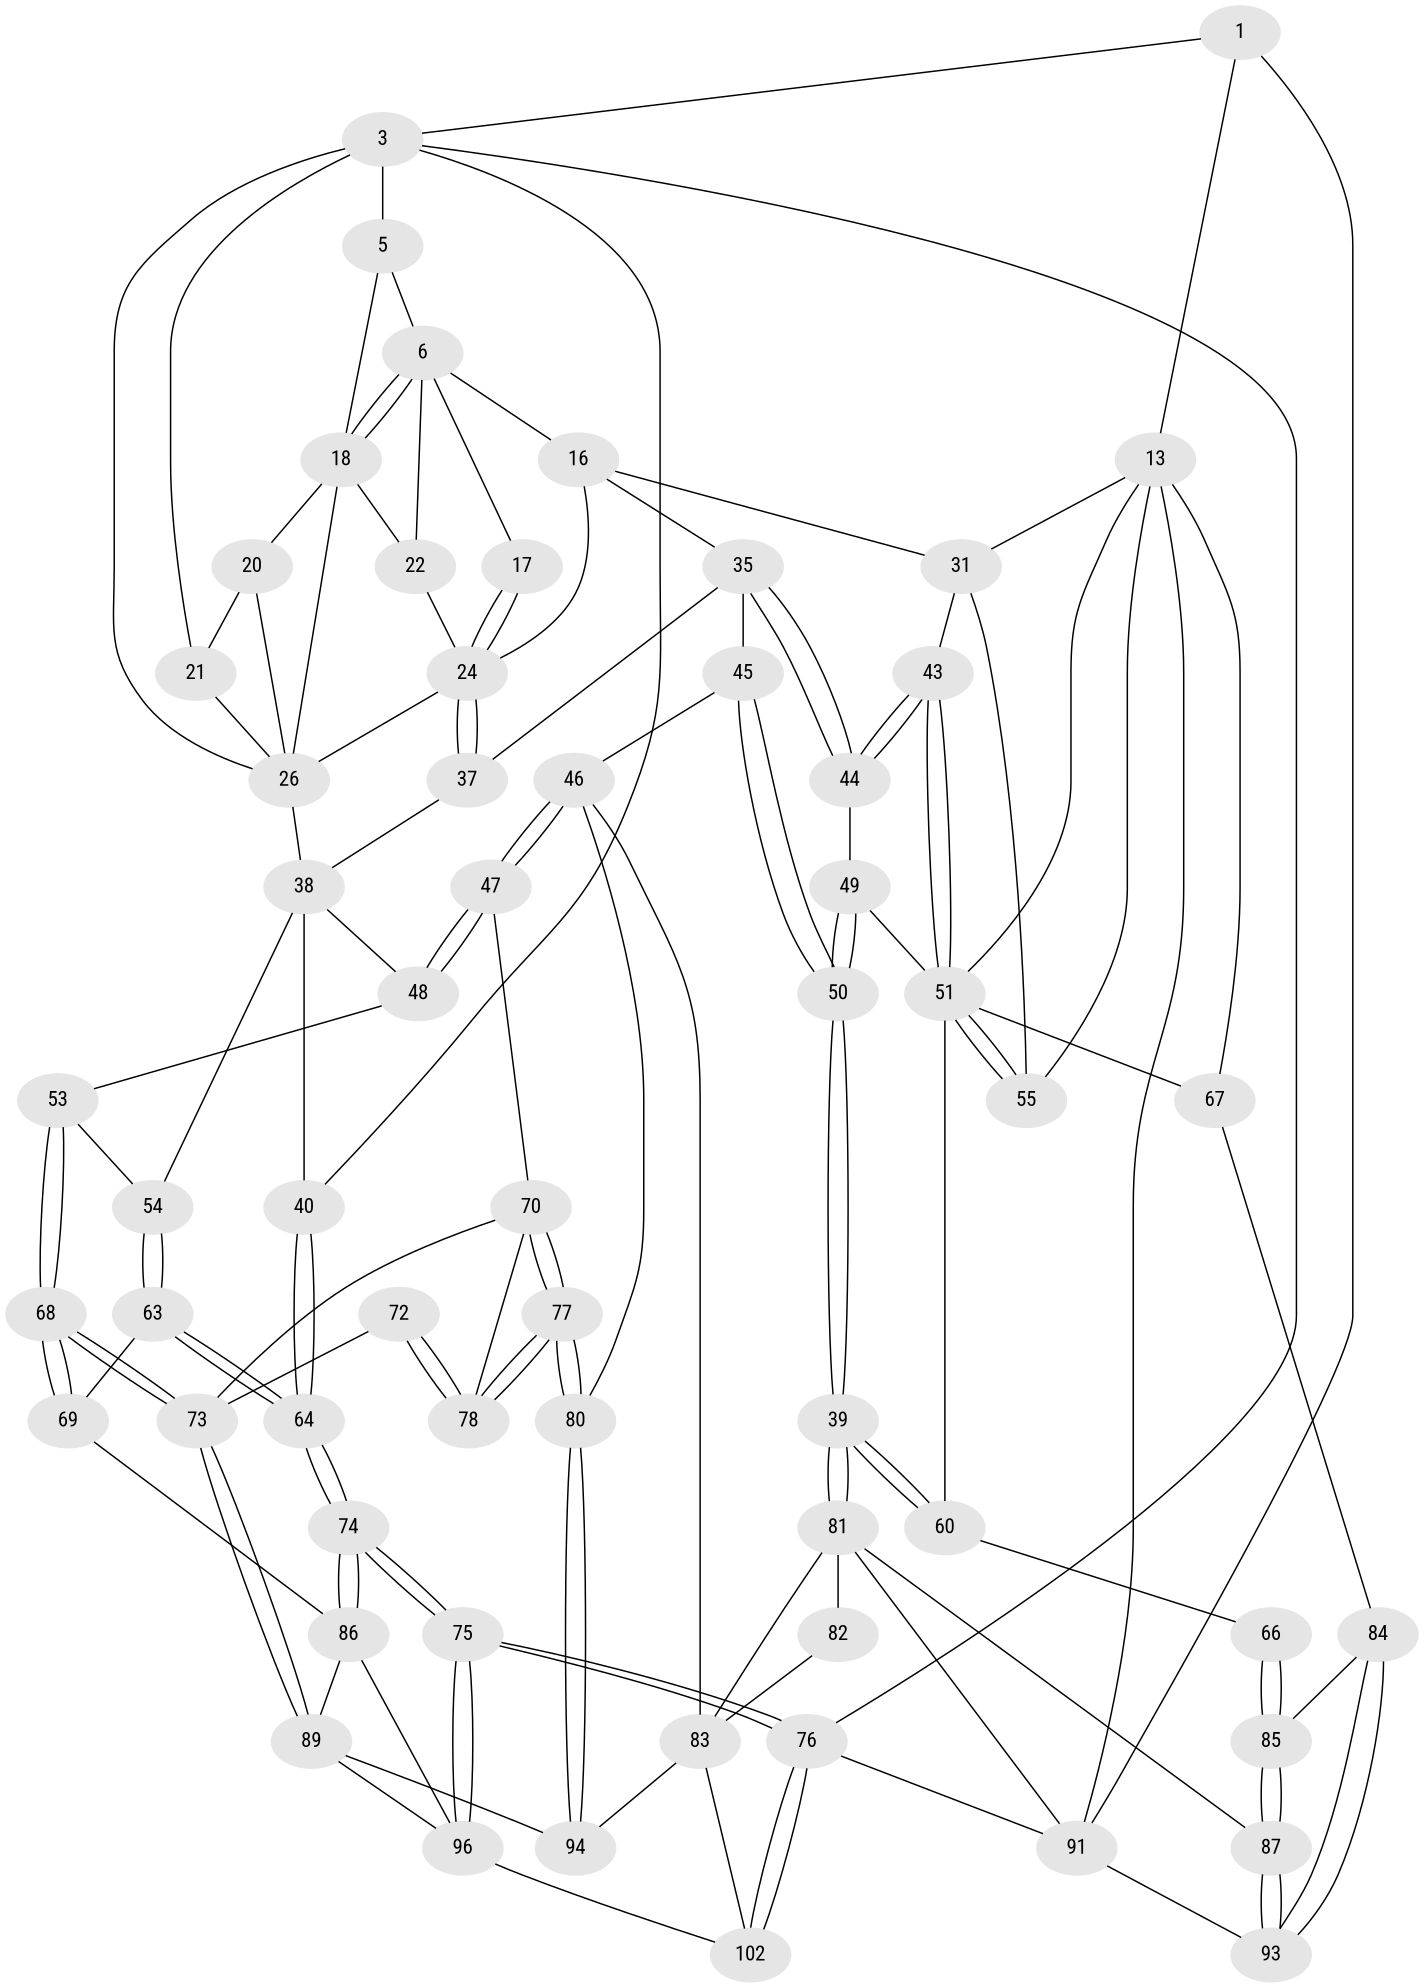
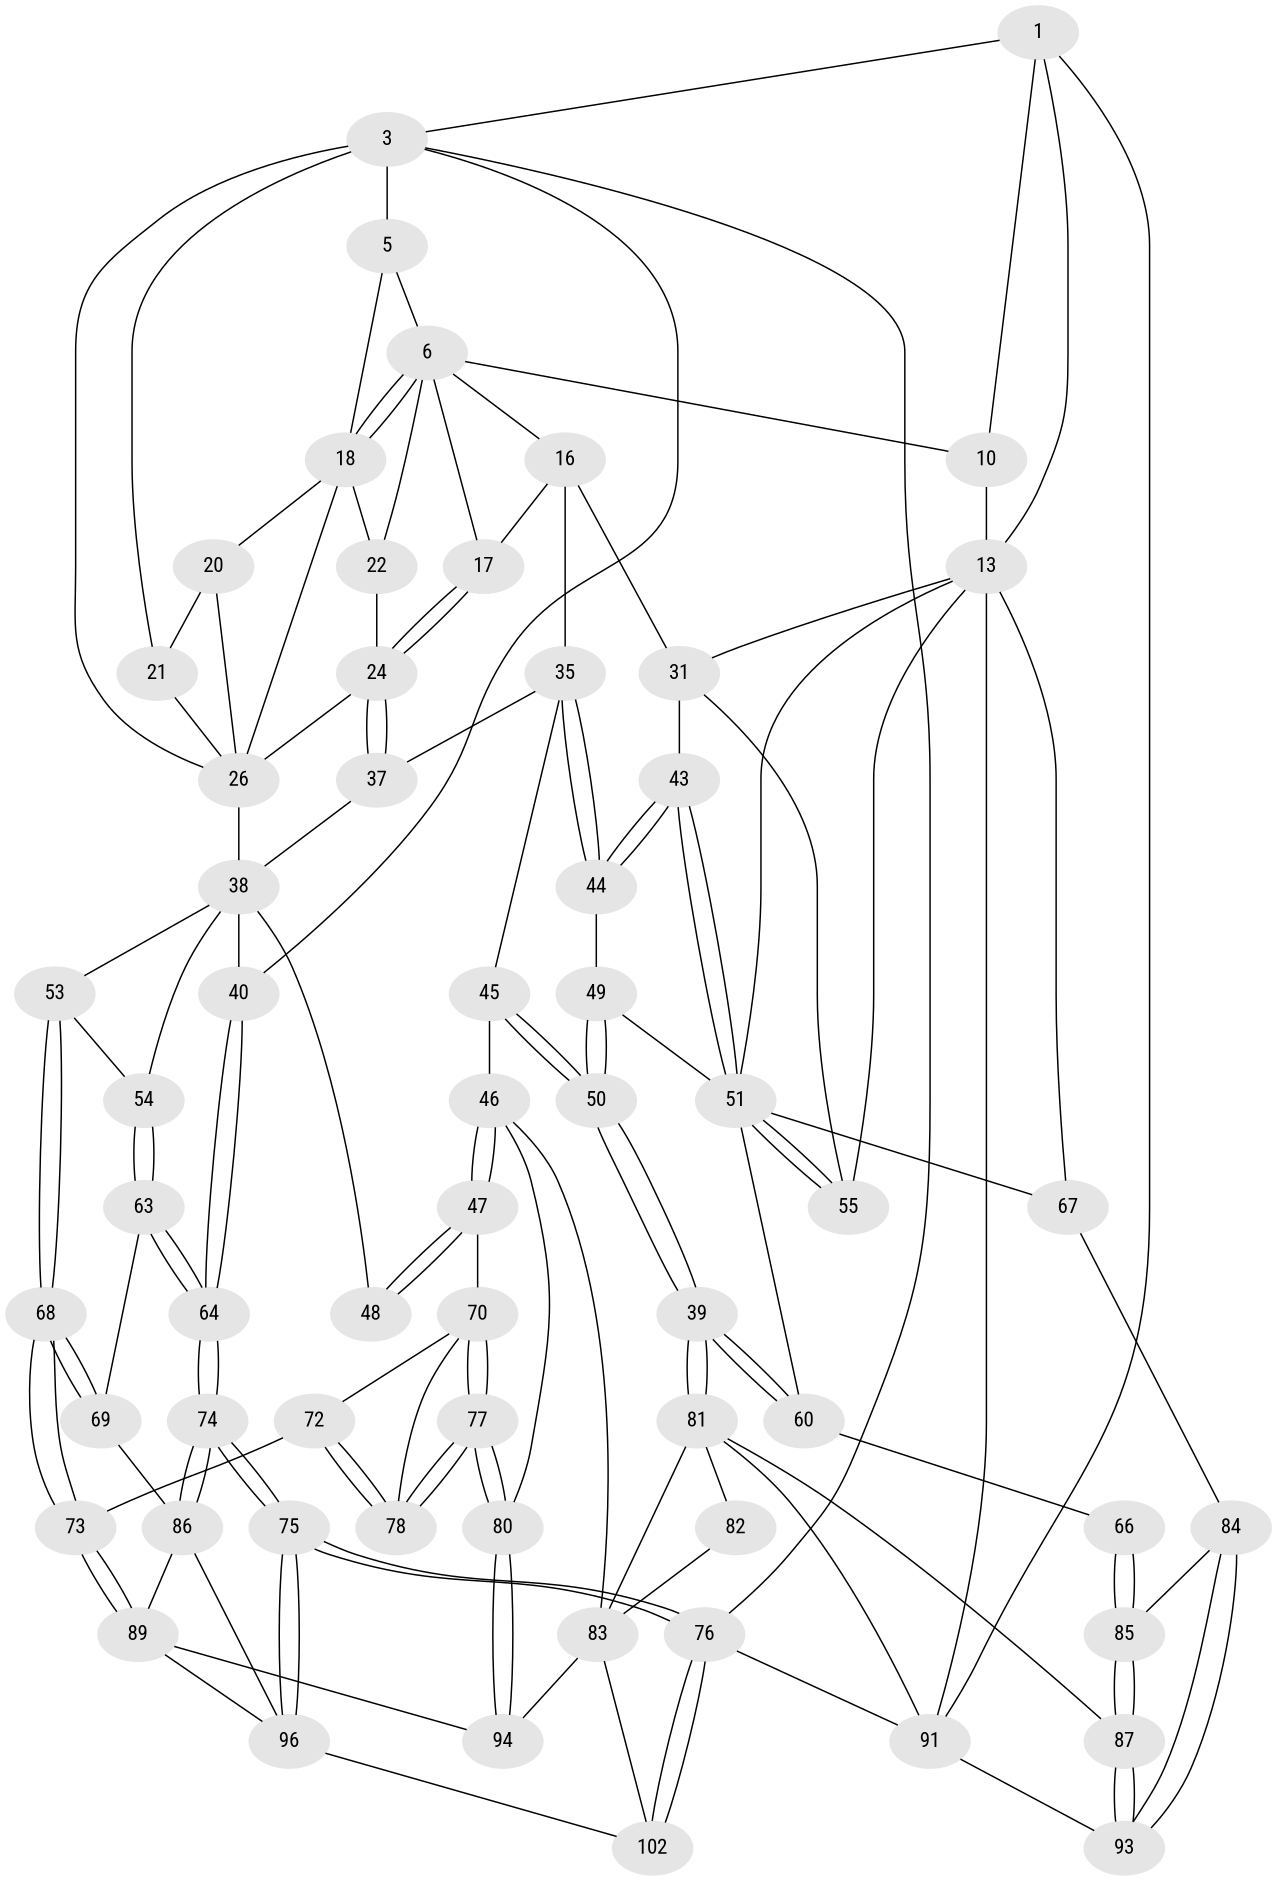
  graph {
    fontname="Roboto Condensed"
    node [color=gray90 fontname="Roboto Condensed" style=filled]
    edge [fontname="Roboto Condensed"]
    1 [super="+2"]
    3 [super="+4+30"]
+   10 [super="+11+15"]
    13 [super="+14+56"]
    91 [super="+92"]
    5
    21 [super="+29"]
    26 [super="+33+27"]
    40
    76
    31 [super="+42"]
    51 [super="+52"]
    55
    67
    93
    6 [super="+7"]
    18 [super="+23+19"]
    38 [super="+41+39"]
    64
    102
    16 [super="+32"]
    17
    22
    20
    35 [super="+36"]
    24 [super="+25"]
    43
    60
    84
    37
    44
    45
    48
    54
    49
    46 [super="+79"]
    50
    53
    63
    74
    47
    80
    83 [super="+100"]
    n44 [label=39]
    70 [super="+71"]
    94
    72
    77
    78
    68
    81 [super="+88"]
    66
    85
    69
    73
    82
    87
    86 [super="+90"]
    75
    89 [super="+95"]
    96 [super="+99"]
    1 -- 3
+   1 -- 10
    1 -- 13
    1 -- 91
    3 -- 5
    3 -- 21 [weight=2]
    3 -- 26
    3 -- 40
    3 -- 76
+   10 -- 13
    13 -- 91
    13 -- 31
    13 -- 51
    13 -- 55
    13 -- 67
    91 -- 93
    5 -- 6
    5 -- 18
    21 -- 26
    26 -- 38
    40 -- 64
    40 -- 64
    76 -- 91
    76 -- 102
    76 -- 102
    31 -- 55
    31 -- 43
    51 -- 55
    51 -- 55
    51 -- 67
    51 -- 60
    67 -- 84
+   6 -- 10
    6 -- 18
    6 -- 18
    6 -- 16
    6 -- 17
    6 -- 22
    18 -- 26
    18 -- 22
    18 -- 20
    38 -- 40
    38 -- 48
    38 -- 54
    64 -- 74
    64 -- 74
    16 -- 31
-   16 -- 24
+   16 -- 17
    16 -- 35
    17 -- 24
    17 -- 24
    22 -- 24
    20 -- 21
    20 -- 26
    35 -- 37
    35 -- 44
    35 -- 44
    35 -- 45
    24 -- 26
    24 -- 37
    24 -- 37
    43 -- 51
    43 -- 51
    43 -- 44
    43 -- 44
    60 -- 66
    84 -- 93
    84 -- 93
    84 -- 85
    37 -- 38
    44 -- 49
    45 -- 46
    45 -- 50
    45 -- 50
-   48 -- 53
+   38 -- 53
    54 -- 63
    54 -- 63
    49 -- 51
    49 -- 50
    49 -- 50
    46 -- 47
    46 -- 47
    46 -- 80
    46 -- 83
    50 -- n44
    50 -- n44
    53 -- 54
    53 -- 68
    53 -- 68
    63 -- 64
    63 -- 64
    63 -- 69
    74 -- 86
    74 -- 86
    74 -- 75
    74 -- 75
    47 -- 48
    47 -- 48
    47 -- 70
    80 -- 94
    80 -- 94
    83 -- 102
    83 -- 94
    n44 -- 60
    n44 -- 60
    n44 -- 81
    n44 -- 81
-   70 -- 73
+   70 -- 72
    70 -- 77
    70 -- 77
    70 -- 78
    72 -- 78
    72 -- 78
    72 -- 73
    77 -- 80
    77 -- 80
    77 -- 78
    77 -- 78
    68 -- 69
    68 -- 69
    68 -- 73
    68 -- 73
    81 -- 91
    81 -- 83
    81 -- 82 [weight=2]
    81 -- 87
    66 -- 85
    66 -- 85
    85 -- 87
    85 -- 87
    69 -- 86
    73 -- 89
    73 -- 89
    82 -- 83
    87 -- 93
    87 -- 93
    86 -- 89
    86 -- 96
    75 -- 76
    75 -- 76
    75 -- 96
    75 -- 96
    89 -- 94
    89 -- 96
    96 -- 102
  }
